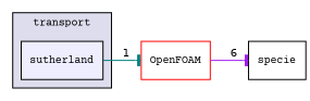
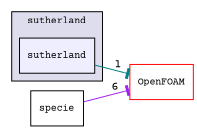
  digraph {
    compound=true
    fontname="Courier Prime"
    rankdir=LR
    node [fontname="Courier Prime" fontsize=10 shape=box]
    edge [arrowhead=tee fontname="Courier Prime" labeldistance=1.5 labelfontname=Helvetica labelfontsize=10]
    n1 [fillcolor="#eeeeff" label=sutherland pencolor=black style=filled]
    n2 [color=red label=OpenFOAM]
    n3 [label=specie]
    subgraph cluster_1 {
      bgcolor="#ddddee"
      fontsize=10
-     label=transport
+     label=sutherland
      pencolor=black
      n1
    }
    n1 -> n2 [color=teal headlabel=1]
-   n2 -> n3 [color=purple headlabel=6]
+   n3 -> n2 [color=purple headlabel=6]
  }
